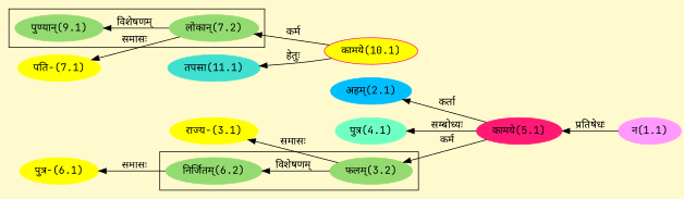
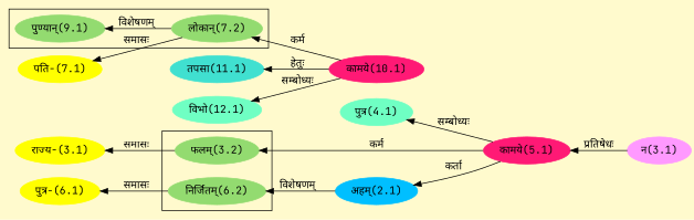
  digraph {
    bgcolor=lemonchiffon1
    compound=true
    fontname="JetBrains Mono"
    rankdir=LR
    node [color="#93DB70" fontname="JetBrains Mono" style=filled]
    edge [dir=back fontname="JetBrains Mono"]
    n1 [label="निर्जितम्(6.2)"]
    n2 [label="फलम्(3.2)"]
    n3 [label="पुण्यान्(9.1)"]
    n4 [label="लोकान्(7.2)"]
    n5 [color="#FF1975" label="कामये(5.1)"]
-   n6 [color="#FF1975" label="कामये(10.1)" fillcolor="#FFFF00"]
-   n7 [color="#FF99FF" label="न(1.1)"]
+   n6 [color="#FF1975" label="कामये(10.1)"]
+   n7 [color="#FF99FF" label="न(3.1)"]
    n8 [color="#00BFFF" label="अहम्(2.1)"]
    n9 [color="#FFFF00" label="राज्य-(3.1)"]
    n10 [color="#6FFFC3" label="पुत्र(4.1)"]
    n11 [color="#FFFF00" label="पुत्र-(6.1)"]
    n12 [color="#FFFF00" label="पति-(7.1)"]
    n13 [color="#40E0D0" label="तपसा(11.1)"]
+   n14 [color="#6FFFC3" label="विभो(12.1)"]
    subgraph cluster_1 {
      n1
      n2
    }
    subgraph cluster_2 {
      n3
      n4
    }
-   n1 -> n2 [label="विशेषणम्"]
+   n1 -> n8 [label="विशेषणम्"]
    n2 -> n5 [label="कर्म"]
    n3 -> n4 [label="विशेषणम्"]
    n4 -> n6 [label="कर्म"]
    n5 -> n7 [label="प्रतिषेधः"]
    n8 -> n5 [label="कर्ता"]
    n9 -> n2 [label="समासः"]
    n10 -> n5 [label="सम्बोध्यः"]
    n11 -> n1 [label="समासः"]
    n12 -> n4 [label="समासः"]
    n13 -> n6 [label="हेतुः"]
+   n14 -> n6 [label="सम्बोध्यः"]
  }
